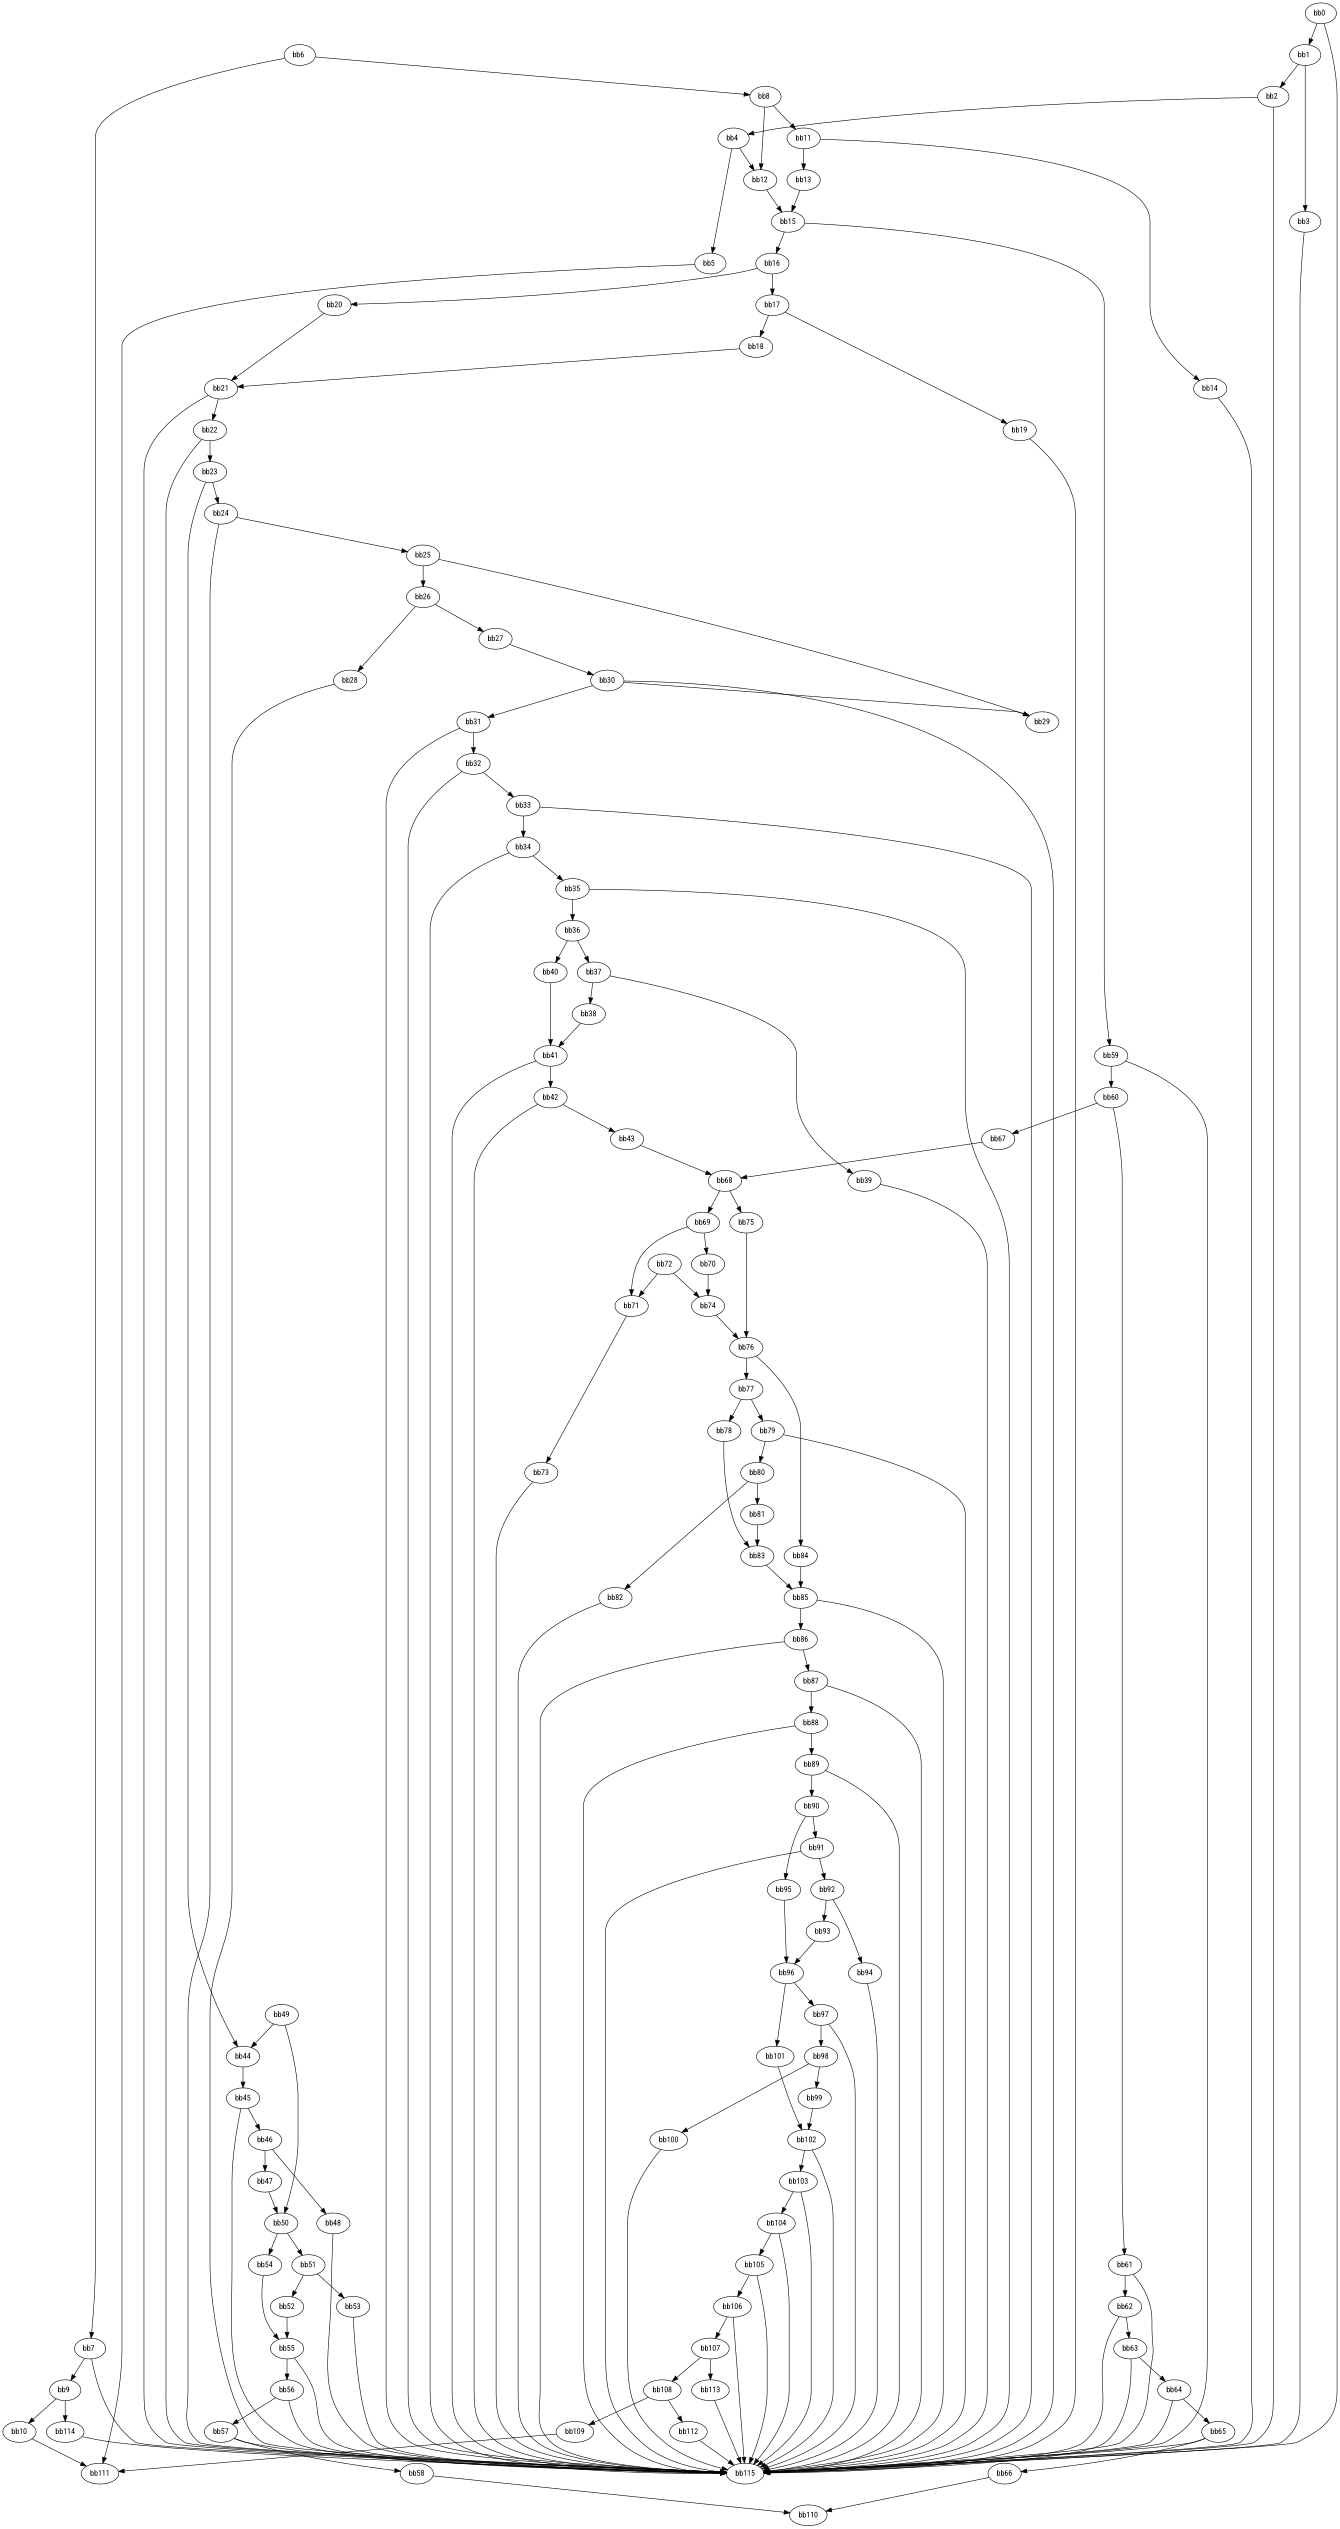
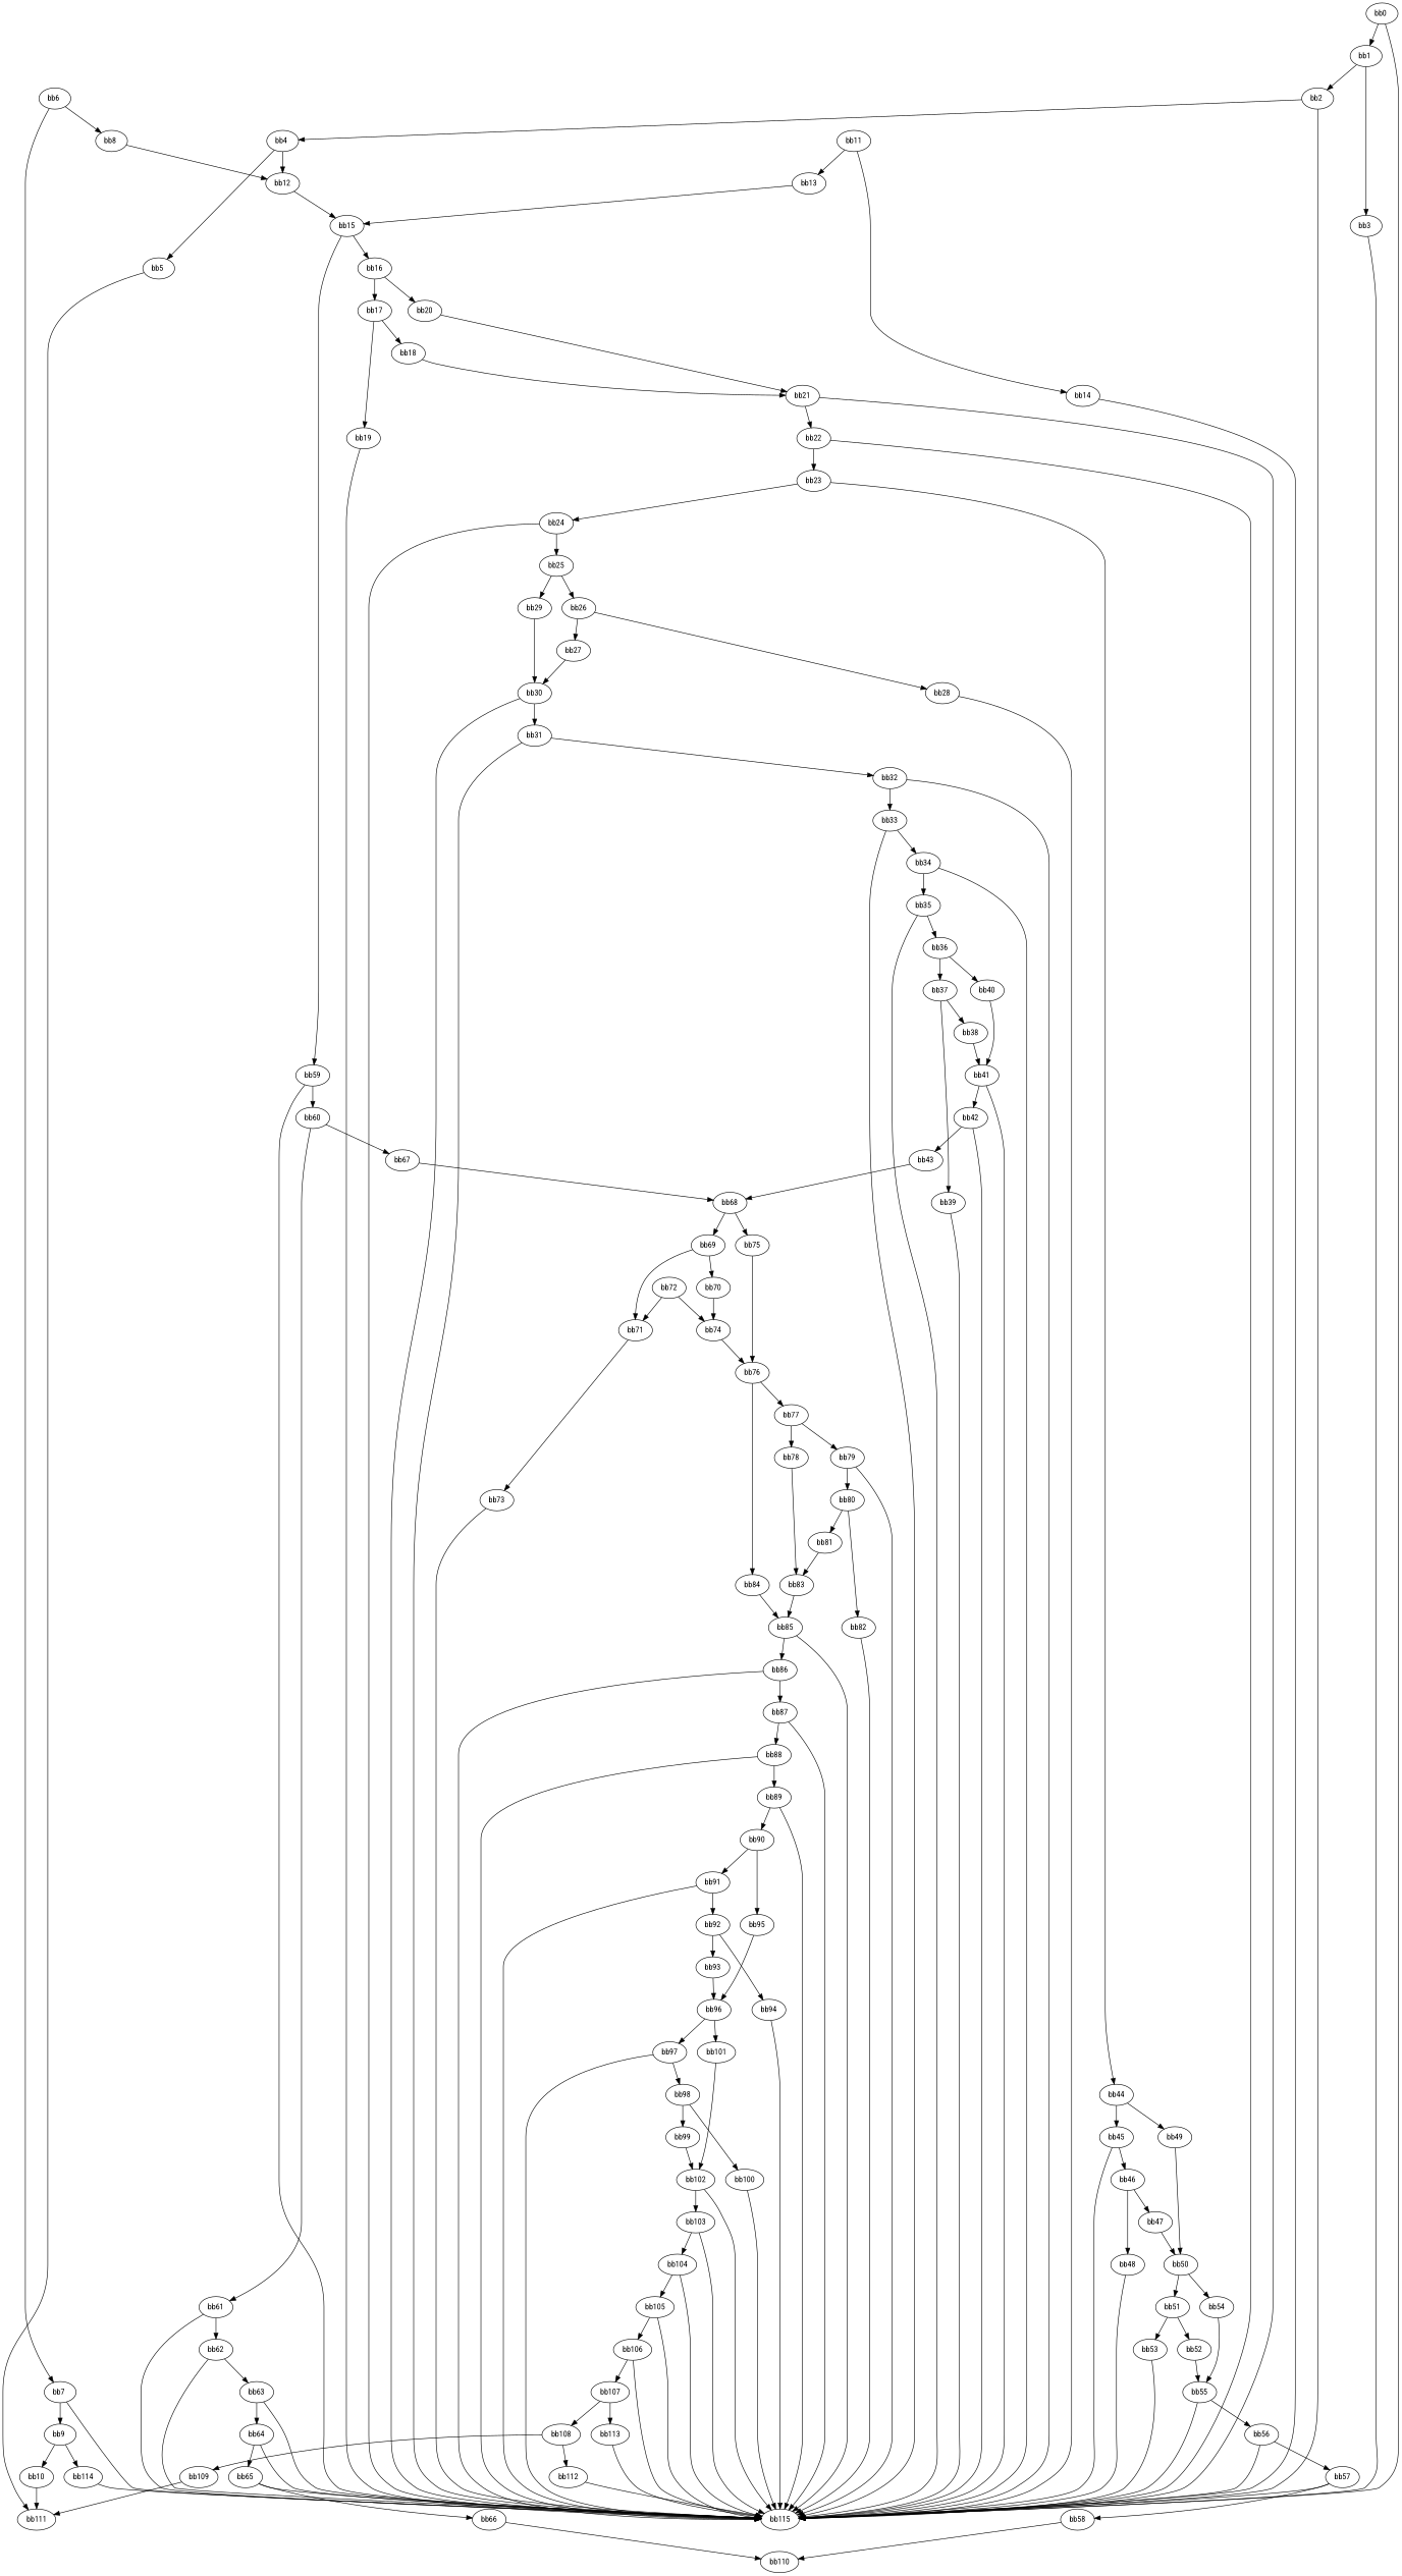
  digraph {
    fontname="Roboto Condensed"
    node [fontname="Roboto Condensed"]
    edge [fontname="Roboto Condensed"]
    n1 [label="bb0\l"]
    n2 [label="bb1\l"]
    n3 [label="bb115\l"]
    n4 [label="bb2\l"]
    n5 [label="bb3\l"]
    n6 [label="bb4\l"]
    n7 [label="bb5\l"]
    n8 [label="bb12\l"]
    n9 [label="bb111\l"]
    n10 [label="bb6\l"]
    n11 [label="bb7\l"]
    n12 [label="bb8\l"]
    n13 [label="bb9\l"]
    n14 [label="bb11\l"]
    n15 [label="bb10\l"]
    n16 [label="bb114\l"]
    n17 [label="bb13\l"]
    n18 [label="bb14\l"]
    n19 [label="bb15\l"]
    n20 [label="bb16\l"]
    n21 [label="bb59\l"]
    n22 [label="bb17\l"]
    n23 [label="bb20\l"]
    n24 [label="bb60\l"]
    n25 [label="bb18\l"]
    n26 [label="bb19\l"]
    n27 [label="bb21\l"]
    n28 [label="bb22\l"]
    n29 [label="bb23\l"]
    n30 [label="bb24\l"]
    n31 [label="bb44\l"]
    n32 [label="bb25\l"]
    n33 [label="bb45\l"]
    n34 [label="bb49\l"]
    n35 [label="bb26\l"]
    n36 [label="bb29\l"]
    n37 [label="bb27\l"]
    n38 [label="bb28\l"]
    n39 [label="bb30\l"]
    n40 [label="bb31\l"]
    n41 [label="bb32\l"]
    n42 [label="bb33\l"]
    n43 [label="bb34\l"]
    n44 [label="bb35\l"]
    n45 [label="bb36\l"]
    n46 [label="bb37\l"]
    n47 [label="bb40\l"]
    n48 [label="bb38\l"]
    n49 [label="bb39\l"]
    n50 [label="bb41\l"]
    n51 [label="bb42\l"]
    n52 [label="bb43\l"]
    n53 [label="bb68\l"]
    n54 [label="bb69\l"]
    n55 [label="bb75\l"]
    n56 [label="bb46\l"]
    n57 [label="bb50\l"]
    n58 [label="bb47\l"]
    n59 [label="bb48\l"]
    n60 [label="bb51\l"]
    n61 [label="bb54\l"]
    n62 [label="bb52\l"]
    n63 [label="bb53\l"]
    n64 [label="bb55\l"]
    n65 [label="bb56\l"]
    n66 [label="bb57\l"]
    n67 [label="bb58\l"]
    n68 [label="bb110\l"]
    n69 [label="bb61\l"]
    n70 [label="bb67\l"]
    n71 [label="bb62\l"]
    n72 [label="bb63\l"]
    n73 [label="bb64\l"]
    n74 [label="bb65\l"]
    n75 [label="bb66\l"]
    n76 [label="bb70\l"]
    n77 [label="bb71\l"]
    n78 [label="bb76\l"]
    n79 [label="bb74\l"]
    n80 [label="bb73\l"]
    n81 [label="bb72\l"]
    n82 [label="bb77\l"]
    n83 [label="bb84\l"]
    n84 [label="bb78\l"]
    n85 [label="bb79\l"]
    n86 [label="bb85\l"]
    n87 [label="bb83\l"]
    n88 [label="bb80\l"]
    n89 [label="bb81\l"]
    n90 [label="bb82\l"]
    n91 [label="bb86\l"]
    n92 [label="bb87\l"]
    n93 [label="bb88\l"]
    n94 [label="bb89\l"]
    n95 [label="bb90\l"]
    n96 [label="bb91\l"]
    n97 [label="bb95\l"]
    n98 [label="bb92\l"]
    n99 [label="bb96\l"]
    n100 [label="bb93\l"]
    n101 [label="bb94\l"]
    n102 [label="bb97\l"]
    n103 [label="bb101\l"]
    n104 [label="bb98\l"]
    n105 [label="bb102\l"]
    n106 [label="bb99\l"]
    n107 [label="bb100\l"]
    n108 [label="bb103\l"]
    n109 [label="bb104\l"]
    n110 [label="bb105\l"]
    n111 [label="bb106\l"]
    n112 [label="bb107\l"]
    n113 [label="bb108\l"]
    n114 [label="bb113\l"]
    n115 [label="bb109\l"]
    n116 [label="bb112\l"]
    n1 -> n2
    n1 -> n3
    n2 -> n4
    n2 -> n5
    n4 -> n3
    n4 -> n6
    n5 -> n3
    n6 -> n7
    n6 -> n8
    n7 -> n9
    n8 -> n19
    n10 -> n11
    n10 -> n12
    n11 -> n3
    n11 -> n13
    n12 -> n8
-   n12 -> n14
    n13 -> n15
    n13 -> n16
    n14 -> n17
    n14 -> n18
    n15 -> n9
    n16 -> n3
    n17 -> n19
    n18 -> n3
    n19 -> n20
    n19 -> n21
    n20 -> n22
    n20 -> n23
    n21 -> n3
    n21 -> n24
    n22 -> n25
    n22 -> n26
    n23 -> n27
    n24 -> n69
    n24 -> n70
    n25 -> n27
    n26 -> n3
    n27 -> n3
    n27 -> n28
    n28 -> n3
    n28 -> n29
    n29 -> n30
    n29 -> n31
    n30 -> n3
    n30 -> n32
    n31 -> n33
-   n34 -> n31
+   n31 -> n34
    n32 -> n35
    n32 -> n36
    n33 -> n3
    n33 -> n56
    n34 -> n57
    n35 -> n37
    n35 -> n38
-   n39 -> n36
+   n36 -> n39
    n37 -> n39
    n38 -> n3
    n39 -> n3
    n39 -> n40
    n40 -> n3
    n40 -> n41
    n41 -> n3
    n41 -> n42
    n42 -> n3
    n42 -> n43
    n43 -> n3
    n43 -> n44
    n44 -> n3
    n44 -> n45
    n45 -> n46
    n45 -> n47
    n46 -> n48
    n46 -> n49
    n47 -> n50
    n48 -> n50
    n49 -> n3
    n50 -> n3
    n50 -> n51
    n51 -> n3
    n51 -> n52
    n52 -> n53
    n53 -> n54
    n53 -> n55
    n54 -> n76
    n54 -> n77
    n55 -> n78
    n56 -> n58
    n56 -> n59
    n57 -> n60
    n57 -> n61
    n58 -> n57
    n59 -> n3
    n60 -> n62
    n60 -> n63
    n61 -> n64
    n62 -> n64
    n63 -> n3
    n64 -> n3
    n64 -> n65
    n65 -> n3
    n65 -> n66
    n66 -> n3
    n66 -> n67
    n67 -> n68
    n69 -> n3
    n69 -> n71
    n70 -> n53
    n71 -> n3
    n71 -> n72
    n72 -> n3
    n72 -> n73
    n73 -> n3
    n73 -> n74
    n74 -> n3
    n74 -> n75
    n75 -> n68
    n76 -> n79
    n77 -> n80
    n78 -> n82
    n78 -> n83
    n79 -> n78
    n80 -> n3
    n81 -> n77
    n81 -> n79
    n82 -> n84
    n82 -> n85
    n83 -> n86
    n84 -> n87
    n85 -> n3
    n85 -> n88
    n86 -> n3
    n86 -> n91
    n87 -> n86
    n88 -> n89
    n88 -> n90
    n89 -> n87
    n90 -> n3
    n91 -> n3
    n91 -> n92
    n92 -> n3
    n92 -> n93
    n93 -> n3
    n93 -> n94
    n94 -> n3
    n94 -> n95
    n95 -> n96
    n95 -> n97
    n96 -> n3
    n96 -> n98
    n97 -> n99
    n98 -> n100
    n98 -> n101
    n99 -> n102
    n99 -> n103
    n100 -> n99
    n101 -> n3
    n102 -> n3
    n102 -> n104
    n103 -> n105
    n104 -> n106
    n104 -> n107
    n105 -> n3
    n105 -> n108
    n106 -> n105
    n107 -> n3
    n108 -> n3
    n108 -> n109
    n109 -> n3
    n109 -> n110
    n110 -> n3
    n110 -> n111
    n111 -> n3
    n111 -> n112
    n112 -> n113
    n112 -> n114
    n113 -> n115
    n113 -> n116
    n114 -> n3
    n115 -> n9
    n116 -> n3
  }
